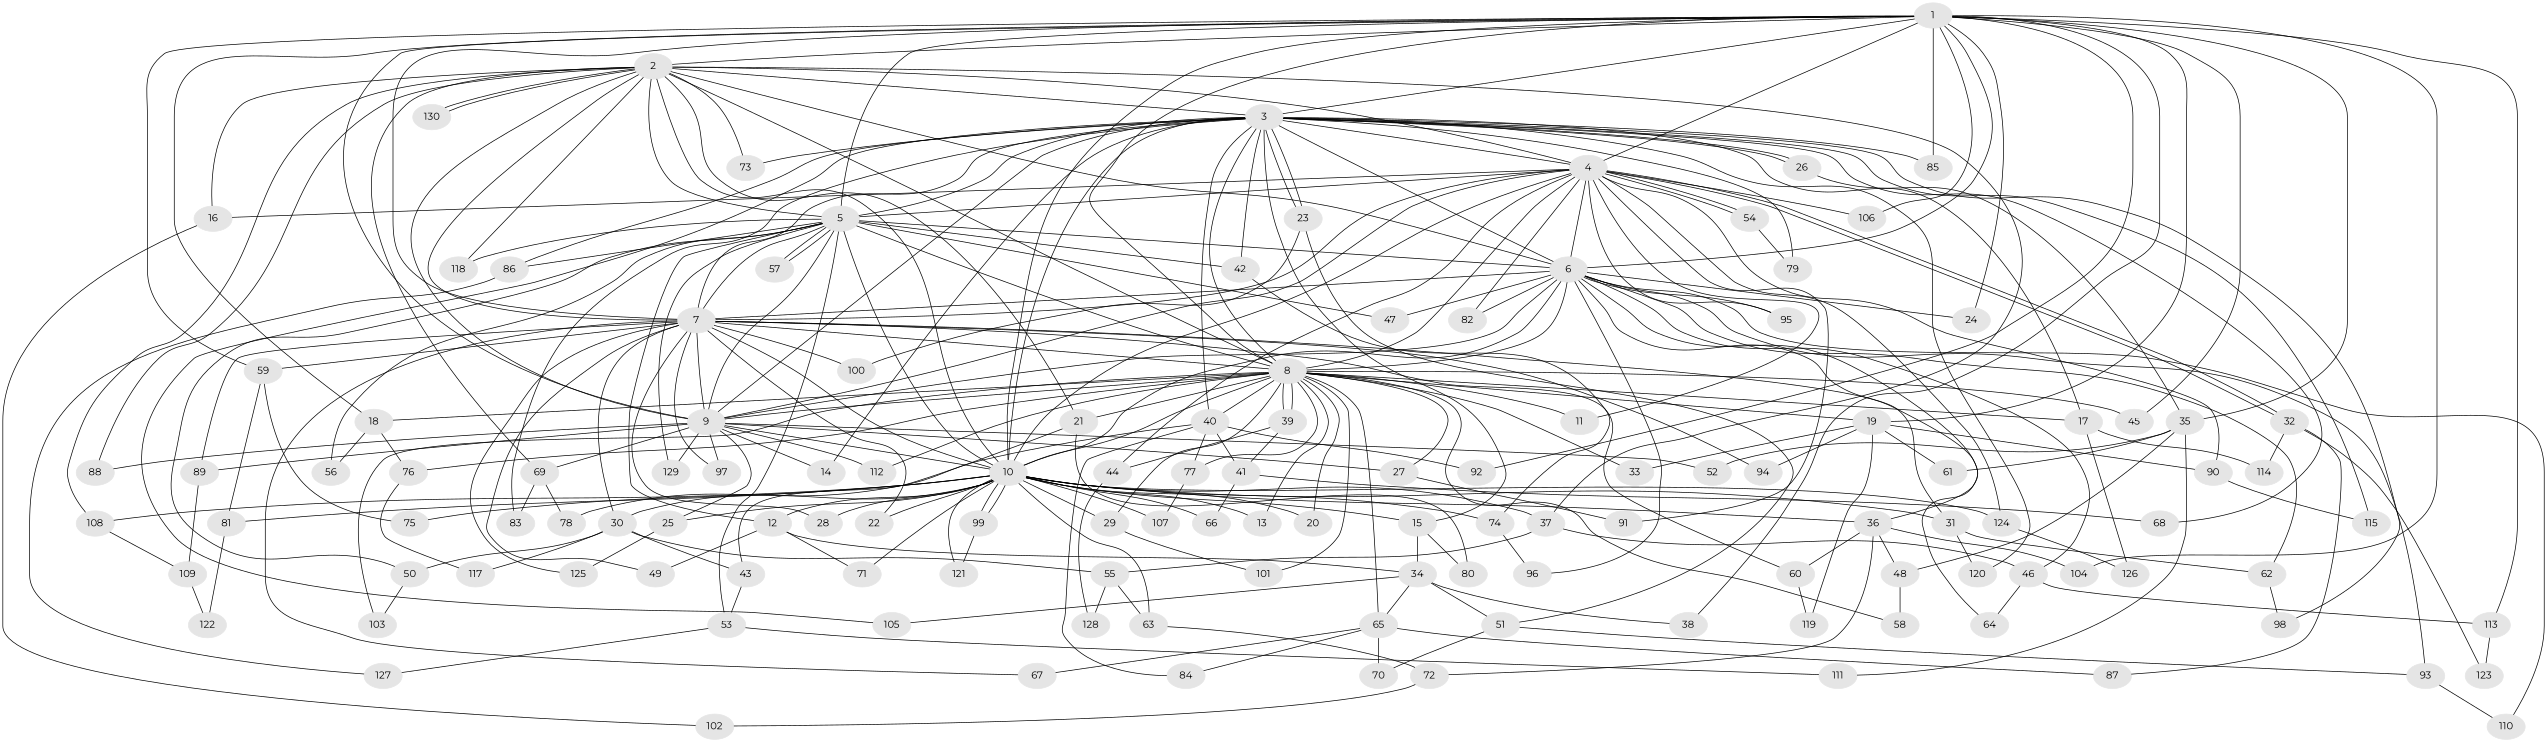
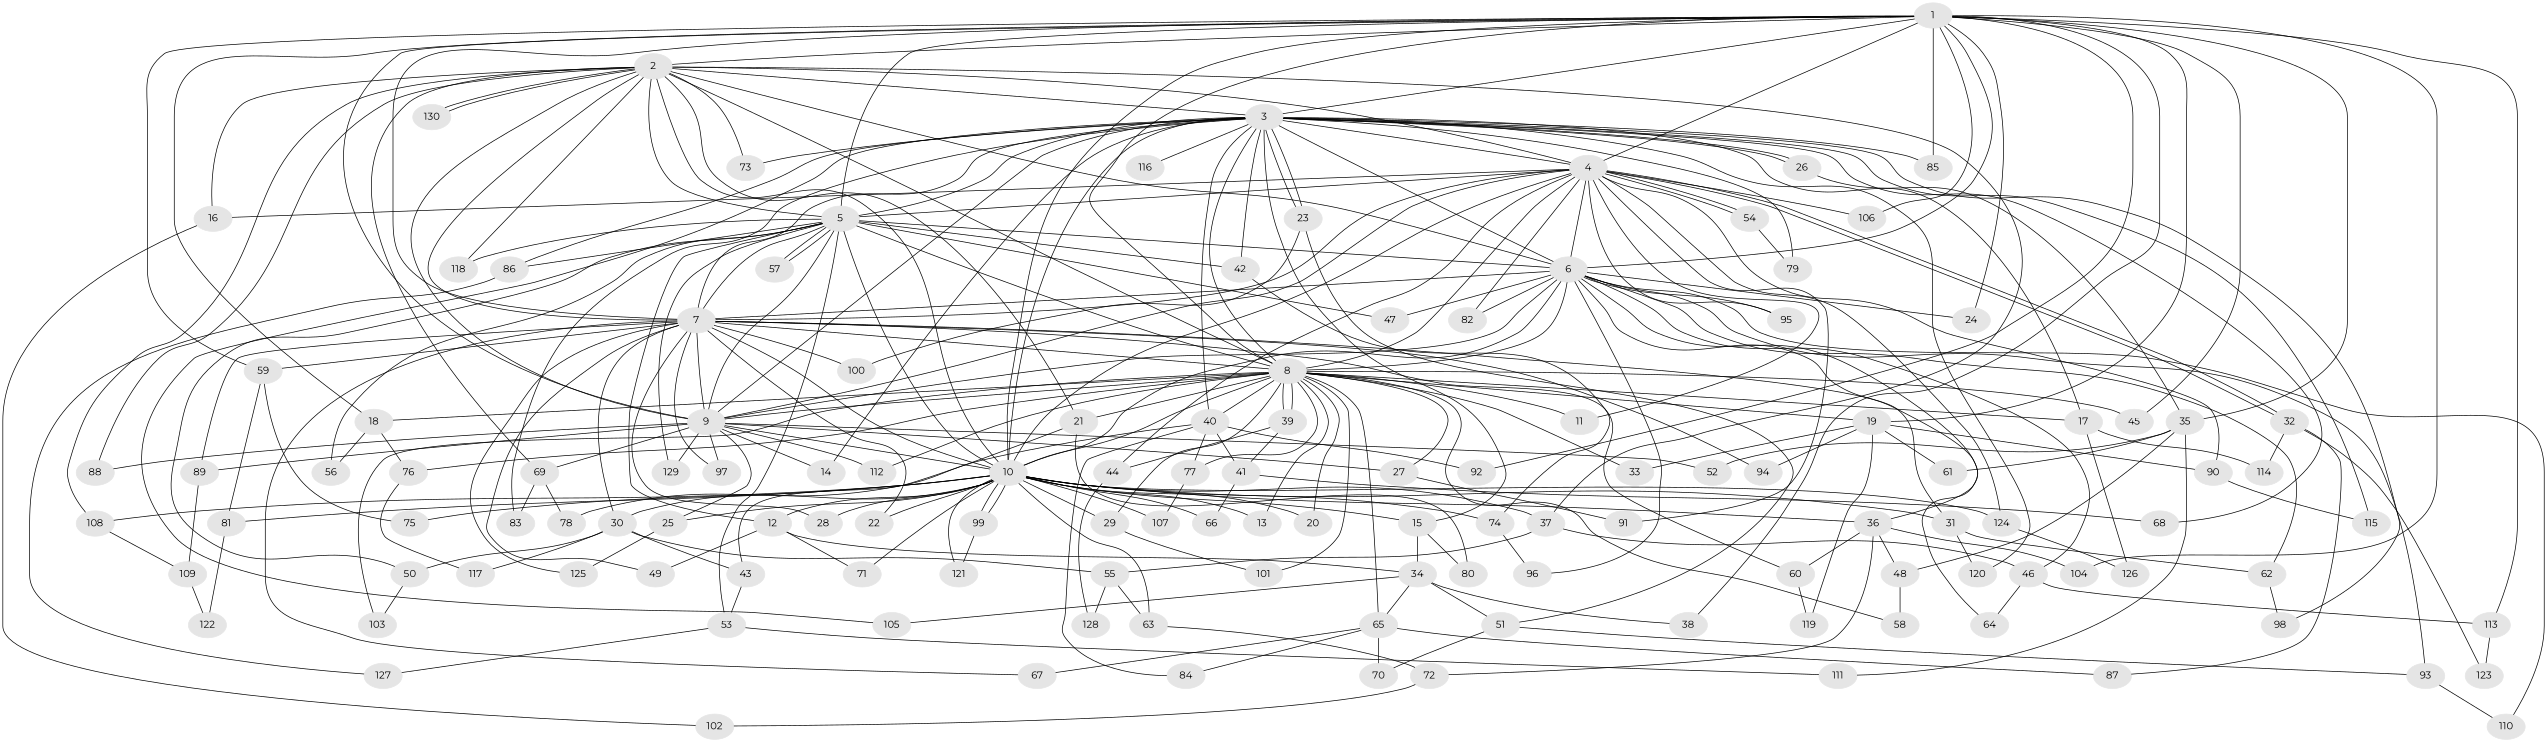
  graph {
    fontname=Montserrat
    node [color=gray90 fontname=Montserrat style=filled]
    edge [fontname=Montserrat]
    1
    2
    3
    4
    5
    6
    7
    8
    9
    10
    18
    19
    24
    35
    38
    45
    59
    85
    92
    104
    106
    113
    16
    21
    37
    69
    73
    88
    108
    118
    130
    14
    15
    17
    23
    26
    40
    42
    68
    79
    83
    86
    98
    105
    115
+   116
    120
    11
    32
    44
    54
    82
    90
    91
    95
    124
    12
    47
    50
    53
    56
    57
    129
    36
    46
    62
    64
    93
    96
    110
    22
    28
    30
    31
    49
    60
    67
    89
    94
    97
    100
    125
    13
    20
    27
    29
    33
    39
    58
    65
    76
    77
    101
    103
    112
    25
    52
    63
    66
    71
    74
    75
    81
    99
    107
    121
    61
    119
    48
    111
    123
    102
    43
    80
    55
    78
    109
    34
    114
    126
    51
    41
    84
    127
    87
    128
    72
    117
    70
    122
    1 -- 2
    1 -- 3
    1 -- 4
    1 -- 5
    1 -- 6
    1 -- 7
    1 -- 8
    1 -- 9
    1 -- 10
    1 -- 18
    1 -- 19
    1 -- 24
    1 -- 35
    1 -- 38
    1 -- 45
    1 -- 59
    1 -- 85
    1 -- 92
    1 -- 104
    1 -- 106
    1 -- 113
    2 -- 3
    2 -- 4
    2 -- 5
    2 -- 6
    2 -- 7
    2 -- 8
    2 -- 9
    2 -- 10
    2 -- 16
    2 -- 21
    2 -- 37
    2 -- 69
    2 -- 73
    2 -- 88
    2 -- 108
    2 -- 118
    2 -- 130
    2 -- 130
    3 -- 4
    3 -- 5
    3 -- 6
    3 -- 7
    3 -- 8
    3 -- 9
    3 -- 10
    3 -- 85
    3 -- 73
    3 -- 14
    3 -- 15
    3 -- 17
    3 -- 23
    3 -- 23
    3 -- 26
    3 -- 26
    3 -- 40
    3 -- 42
    3 -- 68
    3 -- 79
    3 -- 83
    3 -- 86
    3 -- 98
    3 -- 105
    3 -- 115
+   3 -- 116
    3 -- 120
    4 -- 5
    4 -- 6
    4 -- 7
    4 -- 8
    4 -- 9
    4 -- 10
    4 -- 106
    4 -- 16
    4 -- 11
    4 -- 32
    4 -- 32
    4 -- 44
    4 -- 54
    4 -- 54
    4 -- 82
    4 -- 90
    4 -- 91
    4 -- 95
    4 -- 124
    5 -- 6
    5 -- 7
    5 -- 8
    5 -- 9
    5 -- 10
    5 -- 118
    5 -- 42
    5 -- 86
    5 -- 12
    5 -- 47
    5 -- 50
    5 -- 53
    5 -- 56
    5 -- 57
    5 -- 57
    5 -- 129
    6 -- 7
    6 -- 8
    6 -- 9
    6 -- 10
    6 -- 24
    6 -- 82
    6 -- 95
    6 -- 47
    6 -- 36
    6 -- 46
    6 -- 62
    6 -- 64
    6 -- 93
    6 -- 96
    6 -- 110
    7 -- 8
    7 -- 9
    7 -- 10
    7 -- 59
    7 -- 22
    7 -- 28
    7 -- 30
    7 -- 31
    7 -- 49
    7 -- 60
    7 -- 67
    7 -- 89
    7 -- 94
    7 -- 97
    7 -- 100
    7 -- 125
    8 -- 9
    8 -- 10
    8 -- 18
    8 -- 19
    8 -- 45
    8 -- 21
    8 -- 17
    8 -- 40
    8 -- 11
    8 -- 13
    8 -- 20
    8 -- 27
    8 -- 29
    8 -- 33
    8 -- 39
    8 -- 39
    8 -- 58
    8 -- 65
    8 -- 76
    8 -- 77
    8 -- 101
    8 -- 103
    8 -- 112
    9 -- 10
    9 -- 69
    9 -- 88
    9 -- 14
    9 -- 129
    9 -- 89
    9 -- 97
    9 -- 27
    9 -- 112
    9 -- 25
    9 -- 52
    10 -- 37
    10 -- 108
    10 -- 15
    10 -- 124
    10 -- 12
    10 -- 36
    10 -- 22
    10 -- 28
    10 -- 30
    10 -- 31
    10 -- 13
    10 -- 20
    10 -- 29
    10 -- 25
    10 -- 63
    10 -- 66
    10 -- 71
    10 -- 74
    10 -- 75
    10 -- 81
    10 -- 99
    10 -- 99
    10 -- 107
    10 -- 121
    18 -- 56
    18 -- 76
    19 -- 90
    19 -- 94
    19 -- 33
    19 -- 61
    19 -- 119
    35 -- 52
    35 -- 61
    35 -- 48
    35 -- 111
    59 -- 75
    59 -- 81
    113 -- 123
    16 -- 102
    21 -- 43
    21 -- 80
    37 -- 46
    37 -- 55
    69 -- 83
    69 -- 78
    108 -- 109
    15 -- 80
    15 -- 34
    17 -- 114
    17 -- 126
    23 -- 100
    23 -- 51
    26 -- 35
    40 -- 92
    40 -- 77
    40 -- 78
    40 -- 41
    40 -- 84
    42 -- 74
    86 -- 127
    32 -- 123
    32 -- 114
    32 -- 87
    44 -- 128
    54 -- 79
    90 -- 115
    124 -- 126
    12 -- 49
    12 -- 71
    12 -- 34
    50 -- 103
    53 -- 111
    53 -- 127
    36 -- 104
    36 -- 60
    36 -- 48
    36 -- 72
    46 -- 113
    46 -- 64
    62 -- 98
    93 -- 110
    30 -- 50
    30 -- 43
    30 -- 55
    30 -- 117
    31 -- 120
    31 -- 62
    60 -- 119
    89 -- 109
    27 -- 91
    29 -- 101
    39 -- 44
    39 -- 41
    65 -- 67
    65 -- 84
    65 -- 87
    65 -- 70
    76 -- 117
    77 -- 107
    25 -- 125
    63 -- 72
    74 -- 96
    81 -- 122
    99 -- 121
    48 -- 58
    43 -- 53
    55 -- 63
    55 -- 128
    109 -- 122
    34 -- 38
    34 -- 105
    34 -- 65
    34 -- 51
    51 -- 93
    51 -- 70
    41 -- 68
    41 -- 66
    72 -- 102
  }
